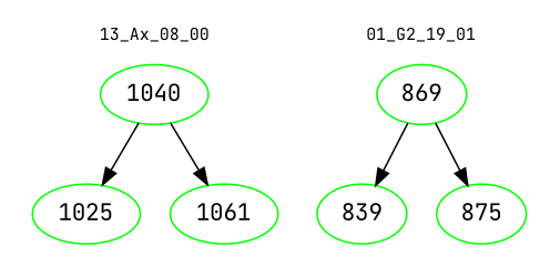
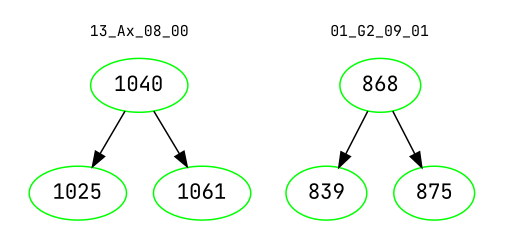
  digraph {
    fontname="JetBrains Mono"
    node [color=green fontname="JetBrains Mono"]
    edge [color=black fontname="JetBrains Mono"]
    n1 [label=1040]
    n2 [label=1025]
    n3 [label=1061]
-   n4 [label=869]
+   n4 [label=868]
    n5 [label=839]
    n6 [label=875]
    subgraph cluster_1 {
      color=white
      fontsize=10
      label="13_Ax_08_00"
      n1
      n2
      n3
    }
    subgraph cluster_2 {
      color=white
      fontsize=10
-     label="01_G2_19_01"
+     label="01_G2_09_01"
      n4
      n5
      n6
    }
    n1 -> n2
    n1 -> n3
    n4 -> n5
    n4 -> n6
  }
